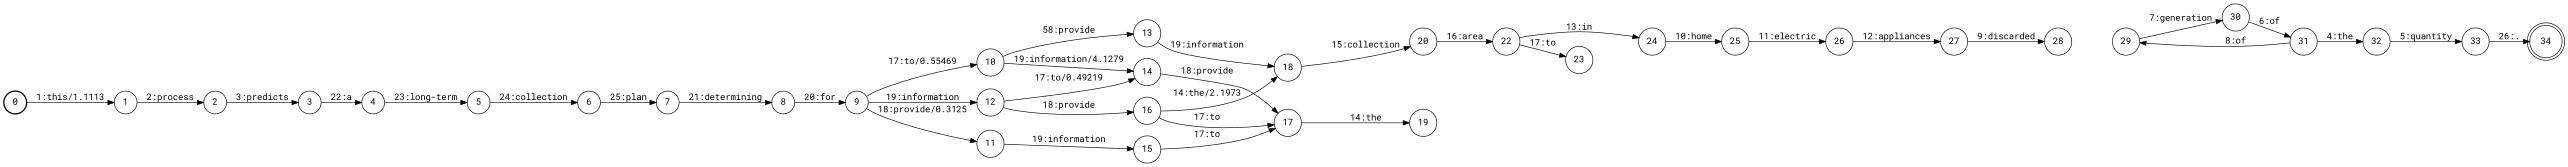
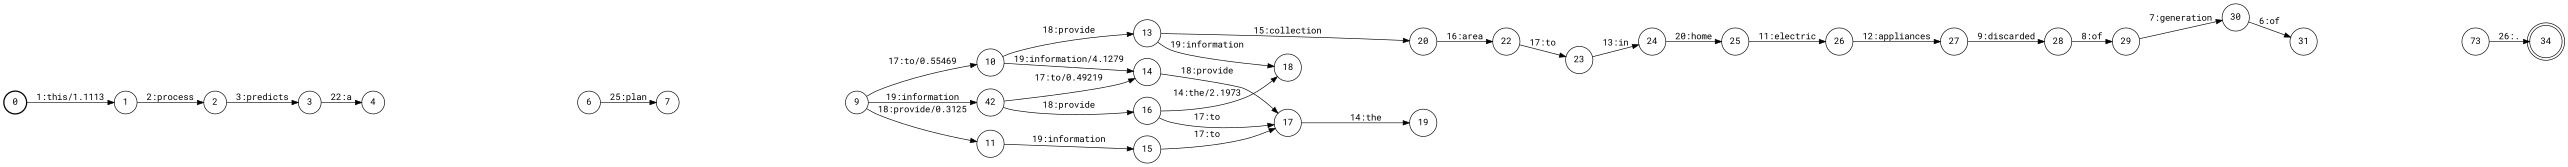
  digraph {
    fontname="Roboto Mono"
    nodesep=0.25
    rankdir=LR
    ranksep=0.4
    node [fontname="Roboto Mono" fontsize=14 shape=circle style=solid]
    edge [fontname="Roboto Mono" fontsize=14]
    n1 [label=0 style=bold]
    n2 [label=1]
    n3 [label=2]
    n4 [label=3]
    n5 [label=4]
-   n6 [label=5]
    n7 [label=6]
    n8 [label=7]
-   n9 [label=8]
    n10 [label=9]
    n11 [label=10]
    n12 [label=11]
-   n13 [label=12]
+   n13 [label=42]
    n14 [label=13]
    n15 [label=14]
    n16 [label=15]
    n17 [label=16]
    n18 [label=18]
    n19 [label=17]
    n20 [label=19]
    n21 [label=20]
    n22 [label=22]
    n23 [label=23]
    n24 [label=24]
    n25 [label=25]
    n26 [label=26]
    n27 [label=27]
    n28 [label=28]
    n29 [label=29]
    n30 [label=30]
    n31 [label=31]
-   n32 [label=32]
-   n33 [label=33]
+   n33 [label=73]
    n34 [label=34 shape=doublecircle]
    n1 -> n2 [label="1:this/1.1113"]
    n2 -> n3 [label="2:process"]
    n3 -> n4 [label="3:predicts"]
    n4 -> n5 [label="22:a"]
-   n5 -> n6 [label="23:long-term"]
-   n6 -> n7 [label="24:collection"]
    n7 -> n8 [label="25:plan"]
-   n8 -> n9 [label="21:determining"]
-   n9 -> n10 [label="20:for"]
    n10 -> n11 [label="17:to/0.55469"]
    n10 -> n12 [label="18:provide/0.3125"]
    n10 -> n13 [label="19:information"]
-   n11 -> n14 [label="58:provide"]
+   n11 -> n14 [label="18:provide"]
    n11 -> n15 [label="19:information/4.1279"]
    n12 -> n16 [label="19:information"]
    n13 -> n15 [label="17:to/0.49219"]
    n13 -> n17 [label="18:provide"]
    n14 -> n18 [label="19:information"]
    n15 -> n19 [label="18:provide"]
    n16 -> n19 [label="17:to"]
    n17 -> n18 [label="14:the/2.1973"]
    n17 -> n19 [label="17:to"]
-   n18 -> n21 [label="15:collection"]
+   n14 -> n21 [label="15:collection"]
    n19 -> n20 [label="14:the"]
    n21 -> n22 [label="16:area"]
    n22 -> n23 [label="17:to"]
-   n22 -> n24 [label="13:in"]
-   n24 -> n25 [label="10:home"]
+   n23 -> n24 [label="13:in"]
+   n24 -> n25 [label="20:home"]
    n25 -> n26 [label="11:electric"]
    n26 -> n27 [label="12:appliances"]
    n27 -> n28 [label="9:discarded"]
-   n31 -> n29 [label="8:of"]
+   n28 -> n29 [label="8:of"]
    n29 -> n30 [label="7:generation"]
    n30 -> n31 [label="6:of"]
-   n31 -> n32 [label="4:the"]
-   n32 -> n33 [label="5:quantity"]
    n33 -> n34 [label="26:."]
  }
